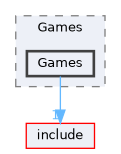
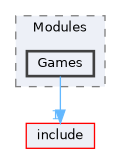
  digraph {
    compound=true
    node [fillcolor="#edf0f7" fontname=Helvetica fontsize=10 shape=box]
    n1 [color=grey25 height=0.2 label=Games style="filled,bold" width=0.4]
    n2 [color=red height=0.2 label=include style=filled width=0.4]
    subgraph cluster_1 {
      bgcolor="#edf0f7"
      fontname=Helvetica
      fontsize=10
-     label=Games
+     label=Modules
      pencolor=grey50
      style="filled,dashed"
      n1
    }
    n1 -> n2 [color=steelblue1 fontcolor=steelblue1 fontname=Helvetica fontsize=10 headlabel=1 labeldistance=1.5 labelfontname=Helvetica labelfontsize=10]
  }
